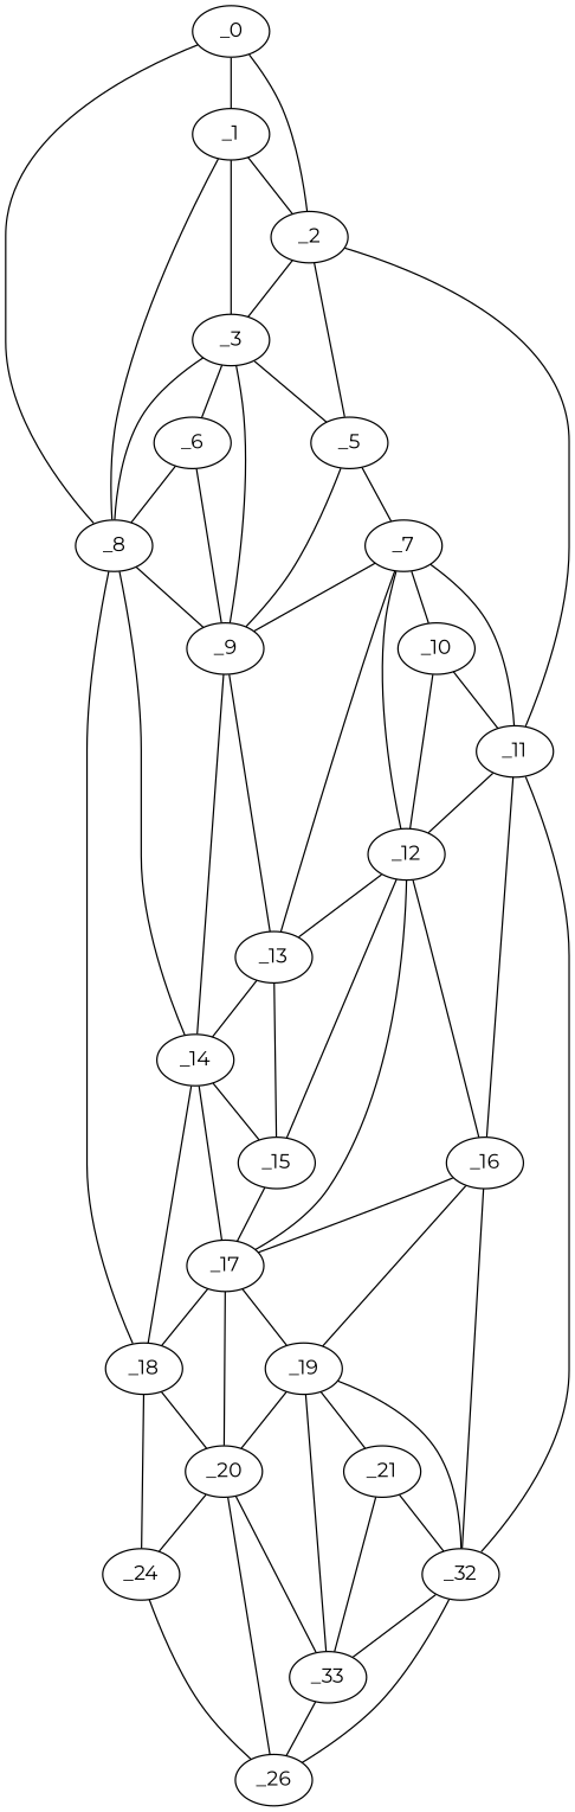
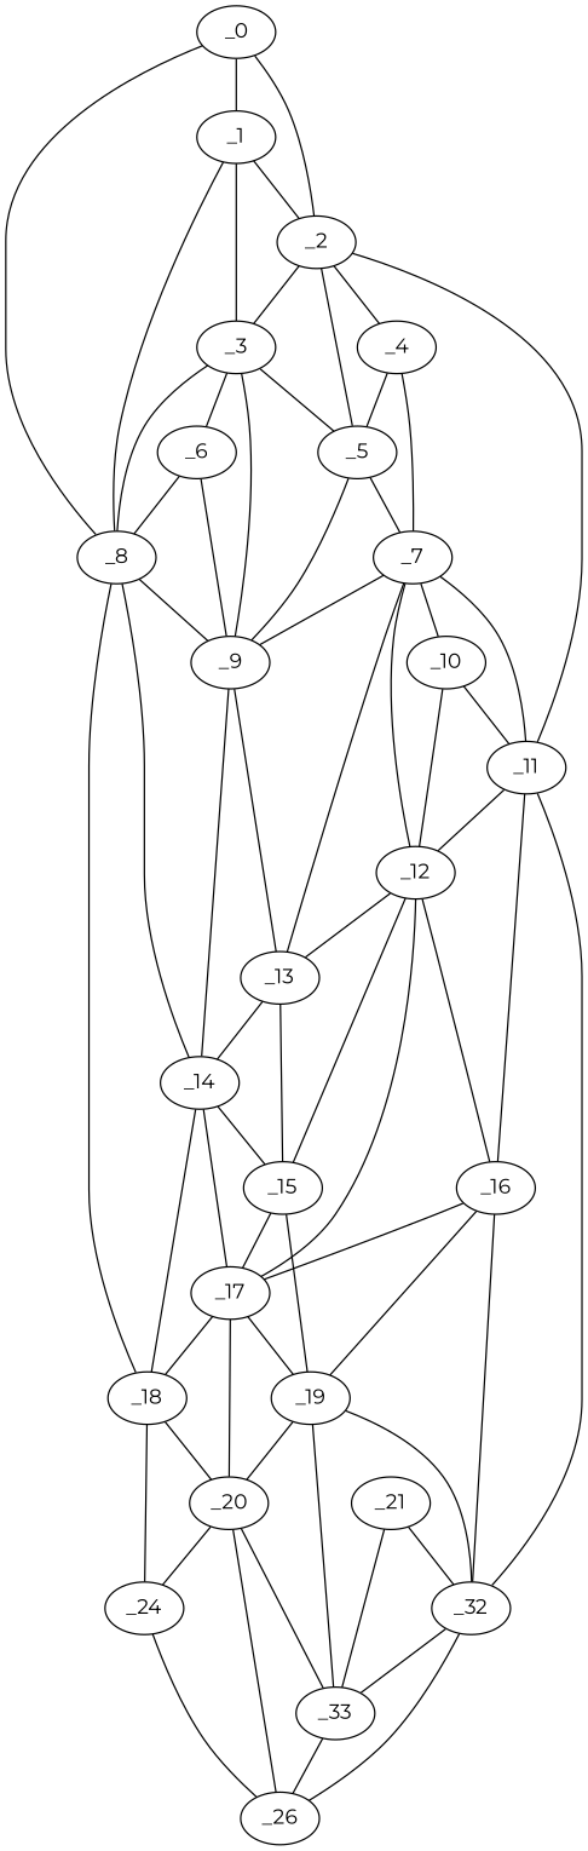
  graph {
    fontname=Montserrat
    node [fontname=Montserrat x=94 y=40]
    edge [fontname=Montserrat valence=2]
    _0 [x=4 y=39]
    _1 [x=16]
    _2 [x=19 y=70]
    _8 [x=47 y=29]
    _3 [x=26]
+   _4 [x=28 y=76]
    _5 [x=35 y=76]
    _11 [x=54 y=95]
    _9 [x=50 y=42]
    _14 [x=65 y=33]
    _18 [y=29]
    _6 [x=42 y=37]
    _7 [x=43 y=80]
    _12 [x=59 y=82]
    _16 [x=70 y=86]
    n16 [label=_32 x=110 y=93]
    _13 [x=60 y=44]
    _15 [x=68 y=44]
    _17 [x=75 y=45]
    _20 [x=102 y=44]
    _24 [x=114]
    _10 [x=52 y=89]
    _19 [y=74]
    n24 [label=_33 x=113 y=70]
    _26 [x=126 y=49]
    _21 [x=108 y=75]
    _0 -- _1
    _0 -- _2 [valence=1]
    _0 -- _8 [valence=1]
    _1 -- _2 [valence=1]
    _1 -- _8 [valence=1]
    _1 -- _3
    _2 -- _3
+   _2 -- _4
    _2 -- _5
    _2 -- _11 [valence=1]
    _8 -- _9
    _8 -- _14
    _8 -- _18 [valence=1]
    _3 -- _8
    _3 -- _5 [valence=1]
    _3 -- _9
    _3 -- _6 [valence=1]
+   _4 -- _5 [valence=1]
+   _4 -- _7
    _5 -- _9 [valence=1]
    _5 -- _7
    _11 -- _12
    _11 -- _16 [valence=1]
    _11 -- n16 [valence=1]
    _9 -- _14
    _9 -- _13
    _14 -- _18
    _14 -- _15
    _14 -- _17
    _18 -- _20 [valence=1]
    _18 -- _24
    _6 -- _8
    _6 -- _9
    _7 -- _11
    _7 -- _9
    _7 -- _12
    _7 -- _13 [valence=1]
    _7 -- _10
    _12 -- _16 [valence=1]
    _12 -- _13
    _12 -- _15 [valence=1]
    _12 -- _17
    _16 -- n16 [valence=1]
    _16 -- _17
    _16 -- _19
    n16 -- n24 [valence=1]
    n16 -- _26 [valence=1]
    _13 -- _14
    _13 -- _15
    _15 -- _17 [valence=1]
    _17 -- _18
    _17 -- _20
    _17 -- _19
    _20 -- _24 [valence=1]
    _20 -- n24
    _20 -- _26
    _24 -- _26
    _10 -- _11
    _10 -- _12 [valence=1]
    _19 -- n16
    _19 -- _20
    _19 -- n24 [valence=1]
-   _19 -- _21 [valence=1]
+   _19 -- _15 [valence=1]
    n24 -- _26 [valence=1]
    _21 -- n16
    _21 -- n24
  }
